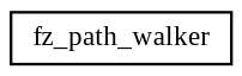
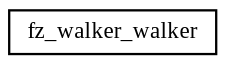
  digraph {
    rankdir=LR
    fontname="Liberation Serif"
-   n1 [color=black fillcolor=white fontname="Liberation Serif" fontsize=10 height=0.2 label=fz_path_walker shape=record style=filled width=0.4]
+   n1 [color=black fillcolor=white fontname="Liberation Serif" fontsize=10 height=0.2 label=fz_walker_walker shape=record style=filled width=0.4]
  }
